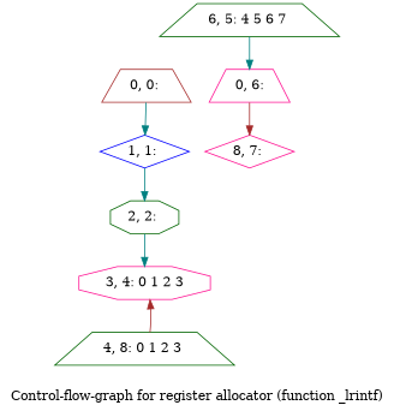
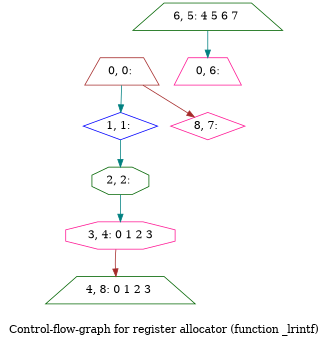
  digraph {
    label="Control-flow-graph for register allocator (function _lrintf)"
    node [color=darkgreen shape=trapezium]
    edge [color=teal]
    n1 [color=brown label="0, 0: "]
    n2 [color=blue label="1, 1: " shape=diamond]
    n3 [label="2, 2: " shape=octagon]
    n4 [color=deeppink label="3, 4: 0 1 2 3" shape=octagon]
    n5 [label="4, 8: 0 1 2 3 "]
    n6 [label="6, 5: 4 5 6 7 "]
    n7 [color=deeppink label="0, 6:"]
    n8 [color=deeppink label="8, 7: " shape=diamond]
    n1 -> n2
    n2 -> n3
    n3 -> n4
-   n5 -> n4 [color=brown]
+   n4 -> n5 [color=brown]
    n6 -> n7
-   n7 -> n8 [color=brown]
+   n1 -> n8 [color=brown]
  }
